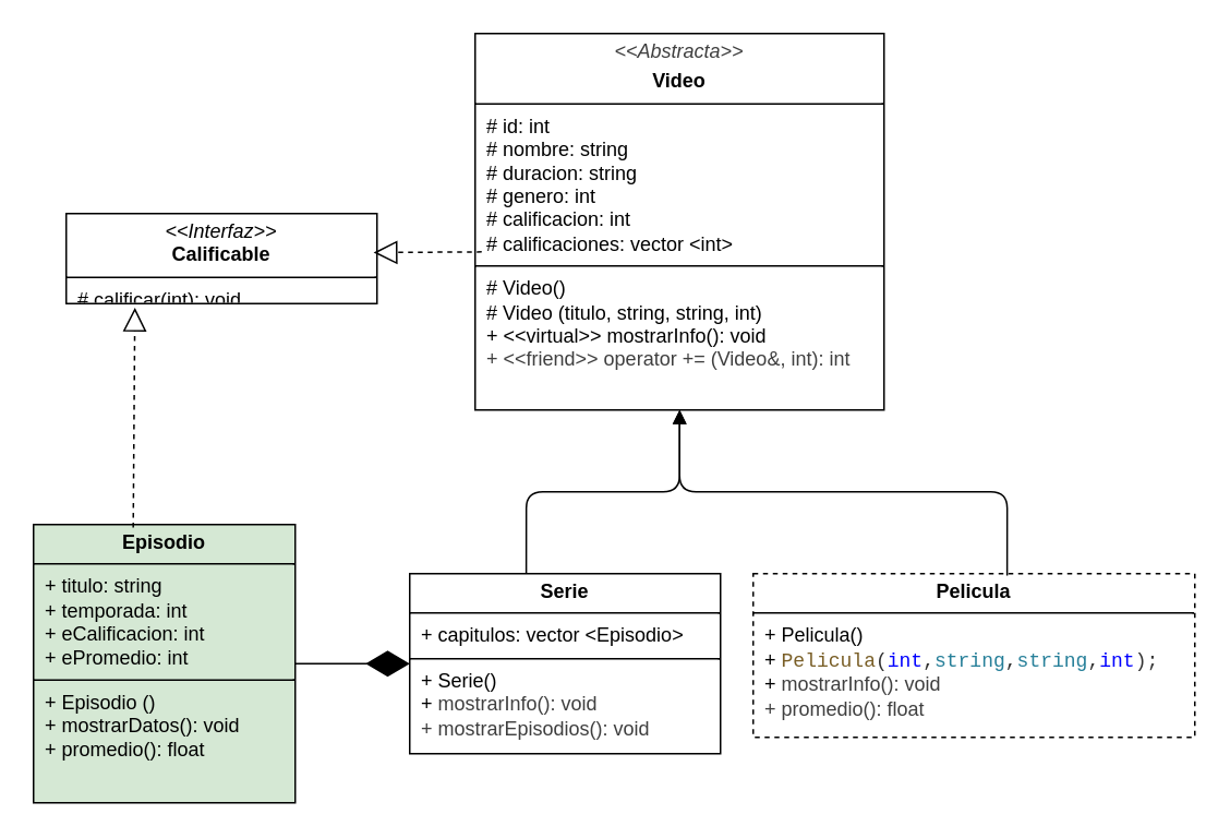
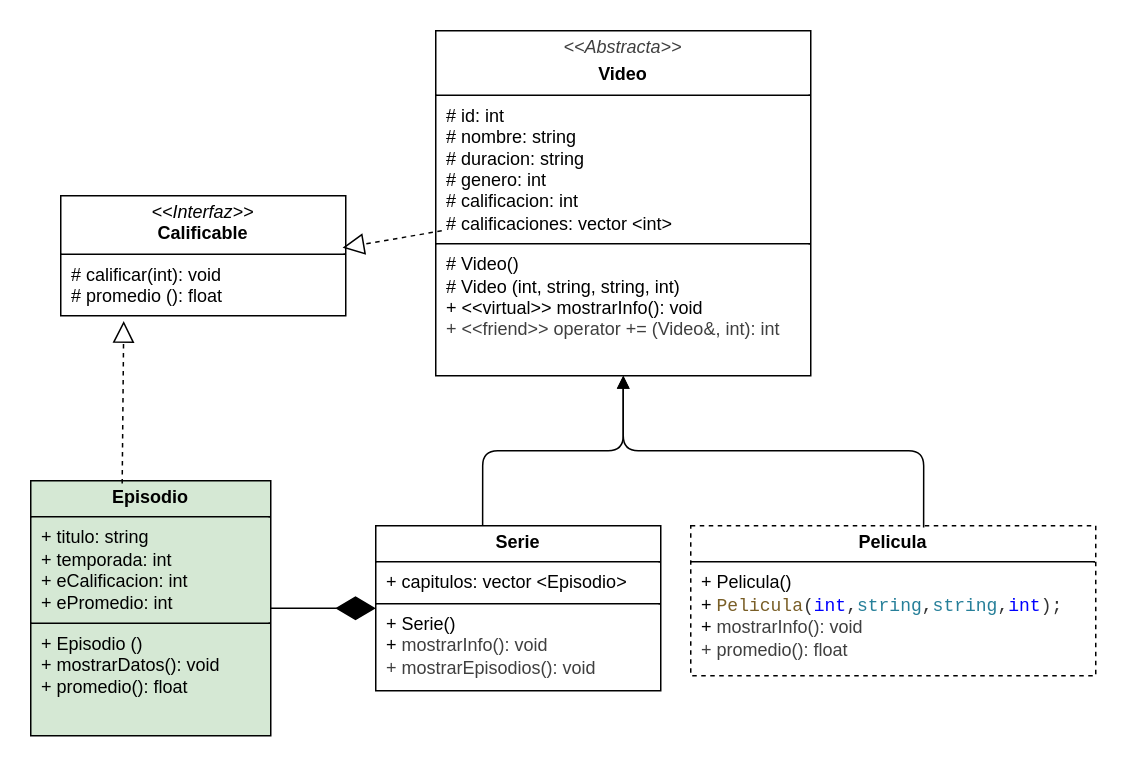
  <mxCell id="0" />
  <mxCell id="1" parent="0" />
- <mxCell id="2" value="&lt;p style=&quot;margin:0px;margin-top:4px;text-align:center;&quot;&gt;&lt;i&gt;&amp;lt;&amp;lt;Interfaz&amp;gt;&amp;gt;&lt;/i&gt;&lt;br&gt;&lt;b&gt;Calificable&lt;/b&gt;&lt;/p&gt;&lt;hr size=&quot;1&quot; style=&quot;border-style:solid;&quot;&gt;&lt;p style=&quot;margin:0px;margin-left:4px;&quot;&gt;&amp;nbsp;# calificar(int): void&lt;br&gt;&amp;nbsp;# promedio (): float&lt;/p&gt;" style="verticalAlign=top;align=left;overflow=fill;html=1;whiteSpace=wrap;" parent="1" vertex="1"><mxGeometry x="40" y="130" width="190" height="55" as="geometry" /></mxCell>
- <mxCell id="3" value="&lt;p style=&quot;margin:0px;margin-top:4px;text-align:center;&quot;&gt;&lt;i style=&quot;background-color: transparent; color: rgb(63, 63, 63); scrollbar-color: light-dark(#e2e2e2, #4b4b4b)&lt;br/&gt;&#09;&#09;&#09;&#09;&#09;light-dark(#fbfbfb, var(--dark-panel-color));&quot;&gt;&amp;lt;&amp;lt;Abstracta&amp;gt;&amp;gt;&lt;/i&gt;&lt;/p&gt;&lt;p style=&quot;margin:0px;margin-top:4px;text-align:center;&quot;&gt;&lt;b&gt;Video&lt;/b&gt;&lt;/p&gt;&lt;hr size=&quot;1&quot; style=&quot;border-style:solid;&quot;&gt;&lt;p style=&quot;margin:0px;margin-left:4px;&quot;&gt;&amp;nbsp;# id: int&lt;/p&gt;&lt;p style=&quot;margin:0px;margin-left:4px;&quot;&gt;&amp;nbsp;# nombre: string&lt;/p&gt;&lt;p style=&quot;margin:0px;margin-left:4px;&quot;&gt;&amp;nbsp;# duracion: string&lt;/p&gt;&lt;p style=&quot;margin:0px;margin-left:4px;&quot;&gt;&amp;nbsp;# genero: int&lt;/p&gt;&lt;p style=&quot;margin:0px;margin-left:4px;&quot;&gt;&amp;nbsp;# calificacion: int&lt;/p&gt;&lt;p style=&quot;margin:0px;margin-left:4px;&quot;&gt;&amp;nbsp;# calificaciones: vector &amp;lt;int&amp;gt;&lt;/p&gt;&lt;hr size=&quot;1&quot; style=&quot;border-style:solid;&quot;&gt;&lt;p style=&quot;margin:0px;margin-left:4px;&quot;&gt;&amp;nbsp;# Video()&lt;/p&gt;&lt;p style=&quot;margin:0px;margin-left:4px;&quot;&gt;&amp;nbsp;# Video (titulo, string, string, int)&lt;/p&gt;&lt;p style=&quot;margin:0px;margin-left:4px;&quot;&gt;&amp;nbsp;+ &amp;lt;&amp;lt;virtual&amp;gt;&amp;gt; mostrarInfo(): void&lt;/p&gt;&lt;p style=&quot;margin:0px;margin-left:4px;&quot;&gt;&amp;nbsp;&lt;span style=&quot;color: rgb(63, 63, 63); background-color: transparent;&quot;&gt;+ &amp;lt;&amp;lt;friend&amp;gt;&amp;gt; operator += (Video&amp;amp;, int): int&lt;/span&gt;&lt;/p&gt;" style="verticalAlign=top;align=left;overflow=fill;html=1;whiteSpace=wrap;" parent="1" vertex="1"><mxGeometry x="290" y="20" width="250" height="230" as="geometry" /></mxCell>
+ <mxCell id="2" value="&lt;p style=&quot;margin:0px;margin-top:4px;text-align:center;&quot;&gt;&lt;i&gt;&amp;lt;&amp;lt;Interfaz&amp;gt;&amp;gt;&lt;/i&gt;&lt;br&gt;&lt;b&gt;Calificable&lt;/b&gt;&lt;/p&gt;&lt;hr size=&quot;1&quot; style=&quot;border-style:solid;&quot;&gt;&lt;p style=&quot;margin:0px;margin-left:4px;&quot;&gt;&amp;nbsp;# calificar(int): void&lt;br&gt;&amp;nbsp;# promedio (): float&lt;/p&gt;" style="verticalAlign=top;align=left;overflow=fill;html=1;whiteSpace=wrap;" parent="1" vertex="1"><mxGeometry x="40" y="130" width="190" height="80" as="geometry" /></mxCell>
+ <mxCell id="3" value="&lt;p style=&quot;margin:0px;margin-top:4px;text-align:center;&quot;&gt;&lt;i style=&quot;background-color: transparent; color: rgb(63, 63, 63); scrollbar-color: light-dark(#e2e2e2, #4b4b4b)&lt;br/&gt;&#09;&#09;&#09;&#09;&#09;light-dark(#fbfbfb, var(--dark-panel-color));&quot;&gt;&amp;lt;&amp;lt;Abstracta&amp;gt;&amp;gt;&lt;/i&gt;&lt;/p&gt;&lt;p style=&quot;margin:0px;margin-top:4px;text-align:center;&quot;&gt;&lt;b&gt;Video&lt;/b&gt;&lt;/p&gt;&lt;hr size=&quot;1&quot; style=&quot;border-style:solid;&quot;&gt;&lt;p style=&quot;margin:0px;margin-left:4px;&quot;&gt;&amp;nbsp;# id: int&lt;/p&gt;&lt;p style=&quot;margin:0px;margin-left:4px;&quot;&gt;&amp;nbsp;# nombre: string&lt;/p&gt;&lt;p style=&quot;margin:0px;margin-left:4px;&quot;&gt;&amp;nbsp;# duracion: string&lt;/p&gt;&lt;p style=&quot;margin:0px;margin-left:4px;&quot;&gt;&amp;nbsp;# genero: int&lt;/p&gt;&lt;p style=&quot;margin:0px;margin-left:4px;&quot;&gt;&amp;nbsp;# calificacion: int&lt;/p&gt;&lt;p style=&quot;margin:0px;margin-left:4px;&quot;&gt;&amp;nbsp;# calificaciones: vector &amp;lt;int&amp;gt;&lt;/p&gt;&lt;hr size=&quot;1&quot; style=&quot;border-style:solid;&quot;&gt;&lt;p style=&quot;margin:0px;margin-left:4px;&quot;&gt;&amp;nbsp;# Video()&lt;/p&gt;&lt;p style=&quot;margin:0px;margin-left:4px;&quot;&gt;&amp;nbsp;# Video (int, string, string, int)&lt;/p&gt;&lt;p style=&quot;margin:0px;margin-left:4px;&quot;&gt;&amp;nbsp;+ &amp;lt;&amp;lt;virtual&amp;gt;&amp;gt; mostrarInfo(): void&lt;/p&gt;&lt;p style=&quot;margin:0px;margin-left:4px;&quot;&gt;&amp;nbsp;&lt;span style=&quot;color: rgb(63, 63, 63); background-color: transparent;&quot;&gt;+ &amp;lt;&amp;lt;friend&amp;gt;&amp;gt; operator += (Video&amp;amp;, int): int&lt;/span&gt;&lt;/p&gt;" style="verticalAlign=top;align=left;overflow=fill;html=1;whiteSpace=wrap;" parent="1" vertex="1"><mxGeometry x="290" y="20" width="250" height="230" as="geometry" /></mxCell>
  <mxCell id="4" value="&lt;p style=&quot;margin:0px;margin-top:4px;text-align:center;&quot;&gt;&lt;b&gt;Episodio&lt;/b&gt;&lt;/p&gt;&lt;hr size=&quot;1&quot; style=&quot;border-style:solid;&quot;&gt;&lt;p style=&quot;margin:0px;margin-left:4px;&quot;&gt;&amp;nbsp;&lt;span style=&quot;background-color: transparent;&quot;&gt;+ titulo: string&lt;/span&gt;&lt;/p&gt;&lt;p style=&quot;margin:0px;margin-left:4px;&quot;&gt;&lt;span style=&quot;background-color: transparent;&quot;&gt;&amp;nbsp;+ temporada: int&lt;/span&gt;&lt;/p&gt;&lt;p style=&quot;margin:0px;margin-left:4px;&quot;&gt;&amp;nbsp;+ eCalificacion: int&lt;/p&gt;&lt;p style=&quot;margin:0px;margin-left:4px;&quot;&gt;&amp;nbsp;+ ePromedio: int&lt;/p&gt;&lt;hr size=&quot;1&quot; style=&quot;border-style:solid;&quot;&gt;&lt;p style=&quot;margin:0px;margin-left:4px;&quot;&gt;&amp;nbsp;+ Episodio ()&lt;/p&gt;&lt;p style=&quot;margin:0px;margin-left:4px;&quot;&gt;&amp;nbsp;+ mostrarDatos(): void&lt;/p&gt;&lt;p style=&quot;margin:0px;margin-left:4px;&quot;&gt;&amp;nbsp;+ promedio(): float&lt;/p&gt;" style="verticalAlign=top;align=left;overflow=fill;html=1;whiteSpace=wrap;fillColor=#d5e8d4;" parent="1" vertex="1"><mxGeometry x="20" y="320" width="160" height="170" as="geometry" /></mxCell>
  <mxCell id="5" value="&lt;p style=&quot;margin:0px;margin-top:4px;text-align:center;&quot;&gt;&lt;b&gt;Serie&lt;/b&gt;&lt;/p&gt;&lt;hr size=&quot;1&quot; style=&quot;border-style:solid;&quot;&gt;&lt;p style=&quot;margin:0px;margin-left:4px;&quot;&gt;&amp;nbsp;+ capitulos: vector &amp;lt;Episodio&amp;gt;&lt;/p&gt;&lt;hr size=&quot;1&quot; style=&quot;border-style:solid;&quot;&gt;&lt;p style=&quot;margin:0px;margin-left:4px;&quot;&gt;&amp;nbsp;+ Serie()&lt;/p&gt;&lt;p style=&quot;margin:0px;margin-left:4px;&quot;&gt;&lt;span style=&quot;background-color: transparent;&quot;&gt;&amp;nbsp;+&amp;nbsp;&lt;/span&gt;&lt;span style=&quot;background-color: transparent; color: rgb(63, 63, 63);&quot;&gt;mostrarInfo(): void&lt;/span&gt;&lt;/p&gt;&lt;p style=&quot;margin:0px;margin-left:4px;&quot;&gt;&lt;span style=&quot;background-color: transparent; color: rgb(63, 63, 63);&quot;&gt;&amp;nbsp;+ mostrarEpisodios(): void&lt;/span&gt;&lt;/p&gt;" style="verticalAlign=top;align=left;overflow=fill;html=1;whiteSpace=wrap;" parent="1" vertex="1"><mxGeometry x="250" y="350" width="190" height="110" as="geometry" /></mxCell>
  <mxCell id="6" value="&lt;p style=&quot;margin:0px;margin-top:4px;text-align:center;&quot;&gt;&lt;b&gt;Pelicula&lt;/b&gt;&lt;/p&gt;&lt;hr size=&quot;1&quot; style=&quot;border-style:solid;&quot;&gt;&lt;p style=&quot;margin:0px;margin-left:4px;&quot;&gt;&lt;/p&gt;&lt;p style=&quot;margin:0px;margin-left:4px;&quot;&gt;&amp;nbsp;+ Pelicula()&lt;/p&gt;&lt;p style=&quot;margin:0px;margin-left:4px;&quot;&gt;&amp;nbsp;+&amp;nbsp;&lt;span style=&quot;font-family: Menlo, Monaco, &amp;quot;Courier New&amp;quot;, monospace; white-space: pre; color: rgb(121, 94, 38);&quot;&gt;Pelicula&lt;/span&gt;&lt;span style=&quot;color: rgb(51, 51, 51); font-family: Menlo, Monaco, &amp;quot;Courier New&amp;quot;, monospace; white-space: pre;&quot;&gt;(&lt;/span&gt;&lt;span style=&quot;font-family: Menlo, Monaco, &amp;quot;Courier New&amp;quot;, monospace; white-space: pre; color: rgb(0, 0, 255);&quot;&gt;int&lt;/span&gt;&lt;span style=&quot;color: rgb(51, 51, 51); font-family: Menlo, Monaco, &amp;quot;Courier New&amp;quot;, monospace; white-space: pre;&quot;&gt;,&lt;/span&gt;&lt;span style=&quot;font-family: Menlo, Monaco, &amp;quot;Courier New&amp;quot;, monospace; white-space: pre; color: rgb(38, 127, 153);&quot;&gt;string&lt;/span&gt;&lt;span style=&quot;color: rgb(51, 51, 51); font-family: Menlo, Monaco, &amp;quot;Courier New&amp;quot;, monospace; white-space: pre;&quot;&gt;,&lt;/span&gt;&lt;span style=&quot;font-family: Menlo, Monaco, &amp;quot;Courier New&amp;quot;, monospace; white-space: pre; color: rgb(38, 127, 153);&quot;&gt;string&lt;/span&gt;&lt;span style=&quot;color: rgb(51, 51, 51); font-family: Menlo, Monaco, &amp;quot;Courier New&amp;quot;, monospace; white-space: pre;&quot;&gt;,&lt;/span&gt;&lt;span style=&quot;font-family: Menlo, Monaco, &amp;quot;Courier New&amp;quot;, monospace; white-space: pre; color: rgb(0, 0, 255);&quot;&gt;int&lt;/span&gt;&lt;span style=&quot;color: rgb(51, 51, 51); font-family: Menlo, Monaco, &amp;quot;Courier New&amp;quot;, monospace; white-space: pre;&quot;&gt;);&lt;/span&gt;&lt;/p&gt;&lt;p style=&quot;margin:0px;margin-left:4px;&quot;&gt;&amp;nbsp;+&amp;nbsp;&lt;span style=&quot;color: rgb(63, 63, 63); background-color: transparent;&quot;&gt;mostrarInfo(): void&lt;/span&gt;&lt;/p&gt;&lt;p style=&quot;margin:0px;margin-left:4px;&quot;&gt;&lt;span style=&quot;color: rgb(63, 63, 63); background-color: transparent;&quot;&gt;&lt;span style=&quot;color: rgb(63, 63, 63);&quot;&gt;&amp;nbsp;+ promedio(): float&lt;/span&gt;&lt;/span&gt;&lt;/p&gt;&lt;p style=&quot;margin:0px;margin-left:4px;&quot;&gt;&lt;span style=&quot;background-color: transparent; color: rgb(63, 63, 63);&quot;&gt;&lt;/span&gt;&lt;/p&gt;&lt;p style=&quot;scrollbar-color: light-dark(#e2e2e2, #4b4b4b)&lt;br/&gt;&#09;&#09;&#09;&#09;&#09;light-dark(#fbfbfb, var(--dark-panel-color)); margin: 0px 0px 0px 4px;&quot;&gt;&lt;span style=&quot;scrollbar-color: light-dark(#e2e2e2, #4b4b4b)&lt;br/&gt;&#09;&#09;&#09;&#09;&#09;light-dark(#fbfbfb, var(--dark-panel-color)); color: rgb(63, 63, 63);&quot;&gt;&amp;nbsp;&lt;/span&gt;&lt;/p&gt;" style="verticalAlign=top;align=left;overflow=fill;html=1;whiteSpace=wrap;dashed=1;" parent="1" vertex="1"><mxGeometry x="460" y="350" width="270" height="100" as="geometry" /></mxCell>
  <mxCell id="7" value="" style="endArrow=block;dashed=1;endFill=0;endSize=12;html=1;exitX=0.381;exitY=0.011;exitDx=0;exitDy=0;entryX=0.221;entryY=1.044;entryDx=0;entryDy=0;entryPerimeter=0;exitPerimeter=0;" parent="1" source="4" target="2" edge="1"><mxGeometry width="160" relative="1" as="geometry"><mxPoint x="144" y="390" as="sourcePoint" /><mxPoint x="140" y="110" as="targetPoint" /></mxGeometry></mxCell>
  <mxCell id="8" value="" style="endArrow=block;dashed=1;endFill=0;endSize=12;html=1;entryX=0.989;entryY=0.433;entryDx=0;entryDy=0;entryPerimeter=0;exitX=0.016;exitY=0.58;exitDx=0;exitDy=0;exitPerimeter=0;" parent="1" source="3" target="2" edge="1"><mxGeometry width="160" relative="1" as="geometry"><mxPoint x="280" y="250" as="sourcePoint" /><mxPoint x="360" y="20" as="targetPoint" /><Array as="points" /></mxGeometry></mxCell>
  <mxCell id="9" value="" style="endArrow=diamondThin;endFill=1;endSize=24;html=1;exitX=1;exitY=0.5;exitDx=0;exitDy=0;entryX=0;entryY=0.5;entryDx=0;entryDy=0;" parent="1" source="4" target="5" edge="1"><mxGeometry width="160" relative="1" as="geometry"><mxPoint x="170" y="260" as="sourcePoint" /><mxPoint x="330" y="260" as="targetPoint" /><Array as="points" /></mxGeometry></mxCell>
  <mxCell id="10" value="" style="endArrow=block;endFill=1;html=1;edgeStyle=orthogonalEdgeStyle;align=left;verticalAlign=top;exitX=0.375;exitY=0;exitDx=0;exitDy=0;exitPerimeter=0;" parent="1" source="5" target="3" edge="1"><mxGeometry x="-1" relative="1" as="geometry"><mxPoint x="200" y="260" as="sourcePoint" /><mxPoint x="360" y="260" as="targetPoint" /></mxGeometry></mxCell>
  <mxCell id="11" value="" style="endArrow=block;endFill=1;html=1;edgeStyle=orthogonalEdgeStyle;align=left;verticalAlign=top;exitX=0.575;exitY=0.011;exitDx=0;exitDy=0;exitPerimeter=0;entryX=0.5;entryY=1;entryDx=0;entryDy=0;" parent="1" source="6" target="3" edge="1"><mxGeometry x="-1" relative="1" as="geometry"><mxPoint x="310" y="280" as="sourcePoint" /><mxPoint x="370" y="220" as="targetPoint" /></mxGeometry></mxCell>
